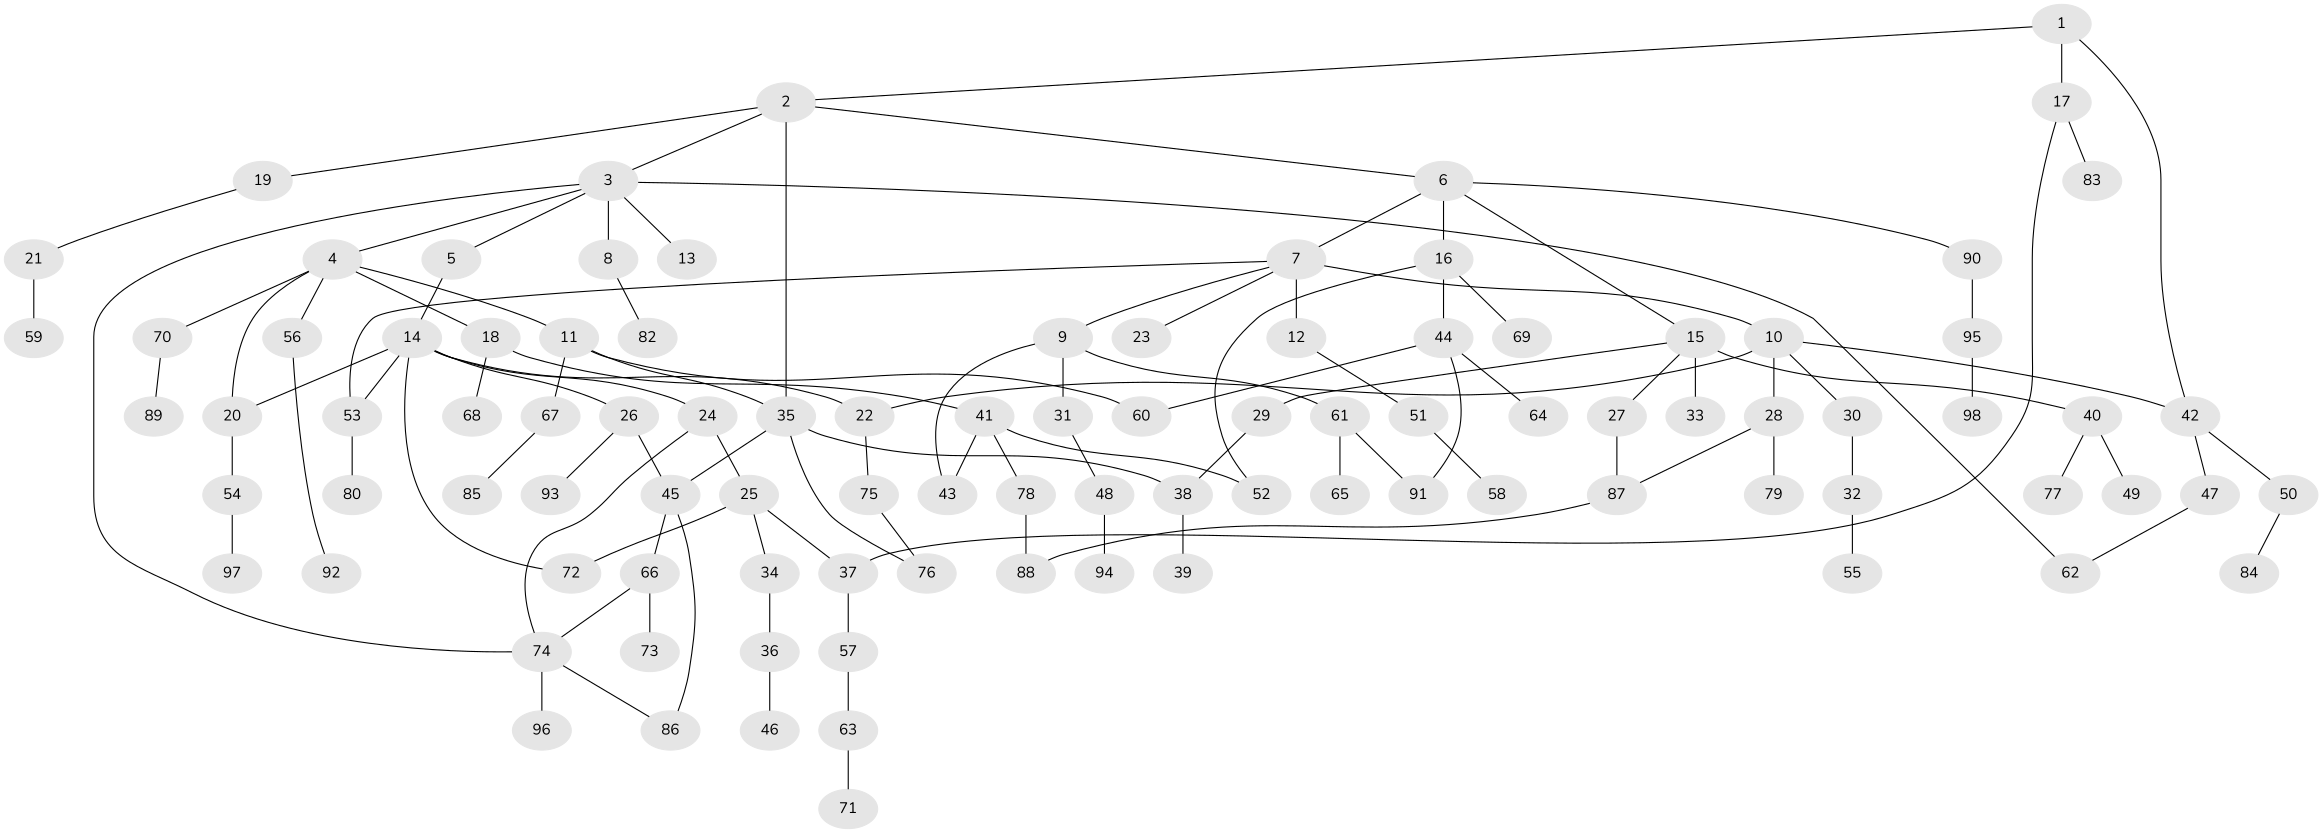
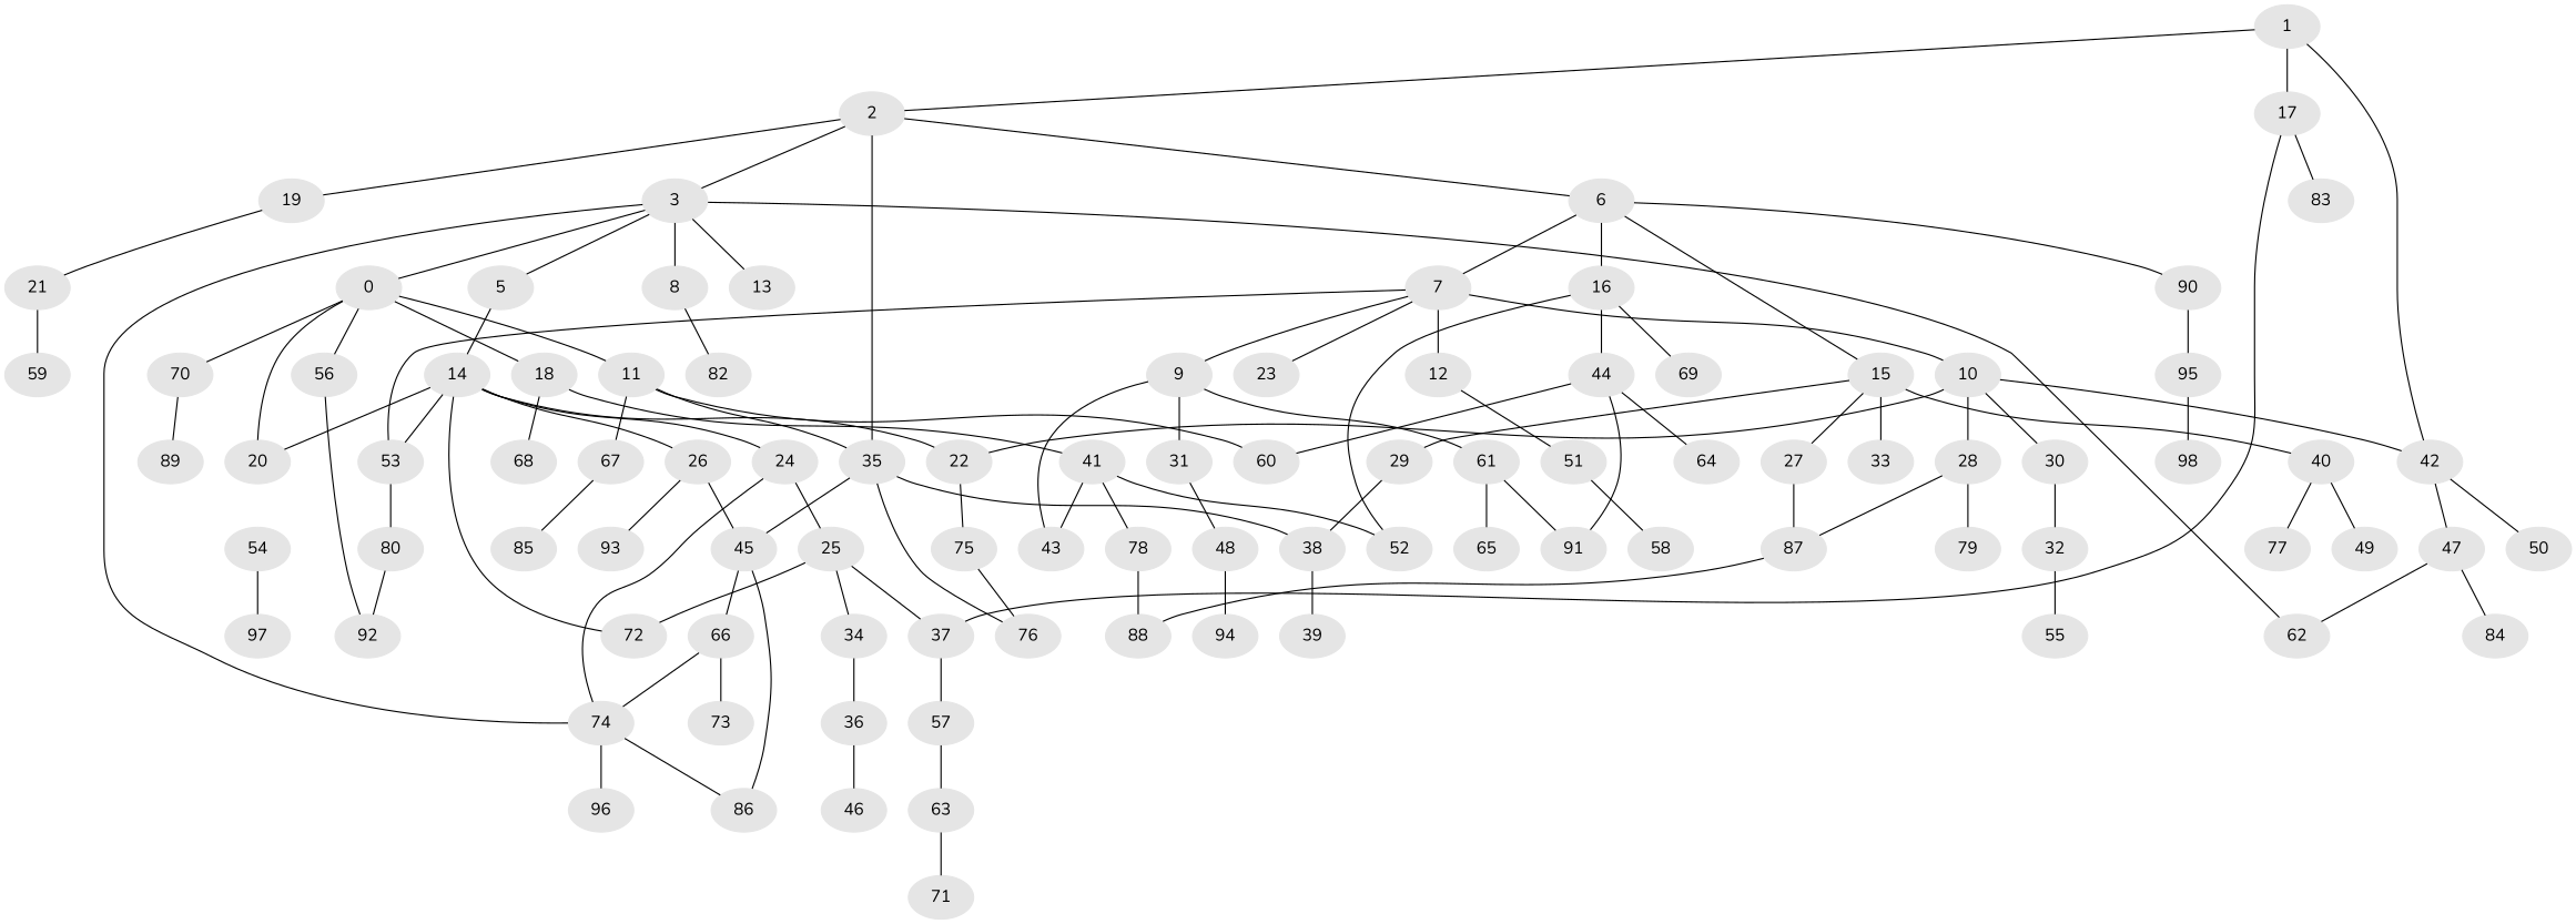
  graph {
    fontname=Nunito
    node [color=gray90 fontname=Nunito style=filled]
    edge [fontname=Nunito]
    1
    2
    17
    42
    3
    6
    19
    35
    37
    83
    47
    50
-   4
+   4 [label=0]
    5
    8
    13
    62
    74
    7
    15
    16
    90
    21
    45
    38
    76
    11
    18
    20
    56
    70
    14
    82
    86
    96
    60
    67
    41
    68
    54
    92
    89
    53
    22
    24
    26
    72
    9
    10
    12
    23
    27
    29
    33
    40
    44
    52
    69
    95
    31
    43
    61
    28
    30
    51
    80
    48
    91
    65
    75
    87
    79
    32
    85
    58
    25
    93
    49
    77
    64
    57
    78
    59
    97
    34
    36
    66
    88
    39
    55
    94
    46
    63
    84
    73
    71
    98
    1 -- 2
    1 -- 17
    1 -- 42
    2 -- 3
    2 -- 6
    2 -- 19
    2 -- 35
    17 -- 37
    17 -- 83
    42 -- 47
    42 -- 50
    3 -- 4
    3 -- 5
    3 -- 8
    3 -- 13
    3 -- 62
    3 -- 74
    6 -- 7
    6 -- 15
    6 -- 16
    6 -- 90
    19 -- 21
    35 -- 45
    35 -- 38
    35 -- 76
    37 -- 57
    47 -- 62
-   50 -- 84
+   47 -- 84
    4 -- 11
    4 -- 18
    4 -- 20
    4 -- 56
    4 -- 70
    5 -- 14
    8 -- 82
    74 -- 86
    74 -- 96
    7 -- 53
    7 -- 9
    7 -- 10
    7 -- 12
    7 -- 23
    15 -- 27
    15 -- 29
    15 -- 33
    15 -- 40
    16 -- 44
    16 -- 52
    16 -- 69
    90 -- 95
    21 -- 59
    45 -- 86
    45 -- 66
    38 -- 39
    11 -- 35
    11 -- 60
    11 -- 67
    18 -- 41
    18 -- 68
-   20 -- 54
    56 -- 92
    70 -- 89
    14 -- 20
    14 -- 53
    14 -- 22
    14 -- 24
    14 -- 26
    14 -- 72
    67 -- 85
    41 -- 52
    41 -- 43
    41 -- 78
    54 -- 97
    53 -- 80
    22 -- 75
    24 -- 74
    24 -- 25
    26 -- 45
    26 -- 93
    9 -- 31
    9 -- 43
    9 -- 61
    10 -- 42
    10 -- 22
    10 -- 28
    10 -- 30
    12 -- 51
    27 -- 87
    29 -- 38
    40 -- 49
    40 -- 77
    44 -- 60
    44 -- 91
    44 -- 64
    95 -- 98
    31 -- 48
    61 -- 91
    61 -- 65
    28 -- 87
    28 -- 79
    30 -- 32
    51 -- 58
+   80 -- 92
    48 -- 94
    75 -- 76
    87 -- 88
    32 -- 55
    25 -- 37
    25 -- 72
    25 -- 34
    57 -- 63
    78 -- 88
    34 -- 36
    36 -- 46
    66 -- 74
    66 -- 73
    63 -- 71
  }
